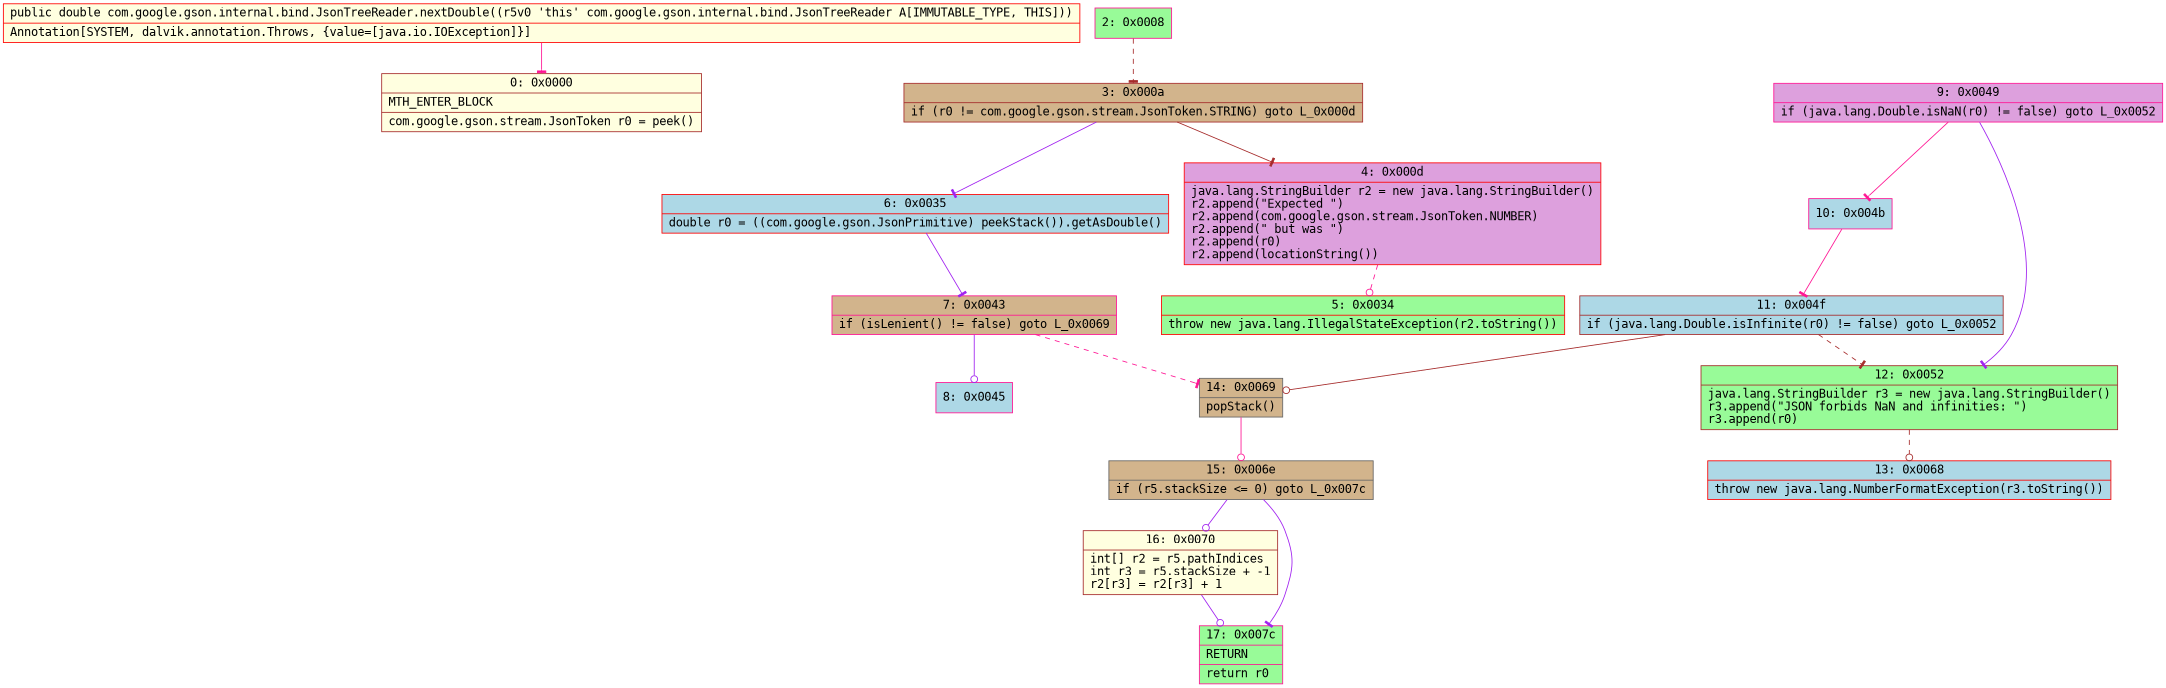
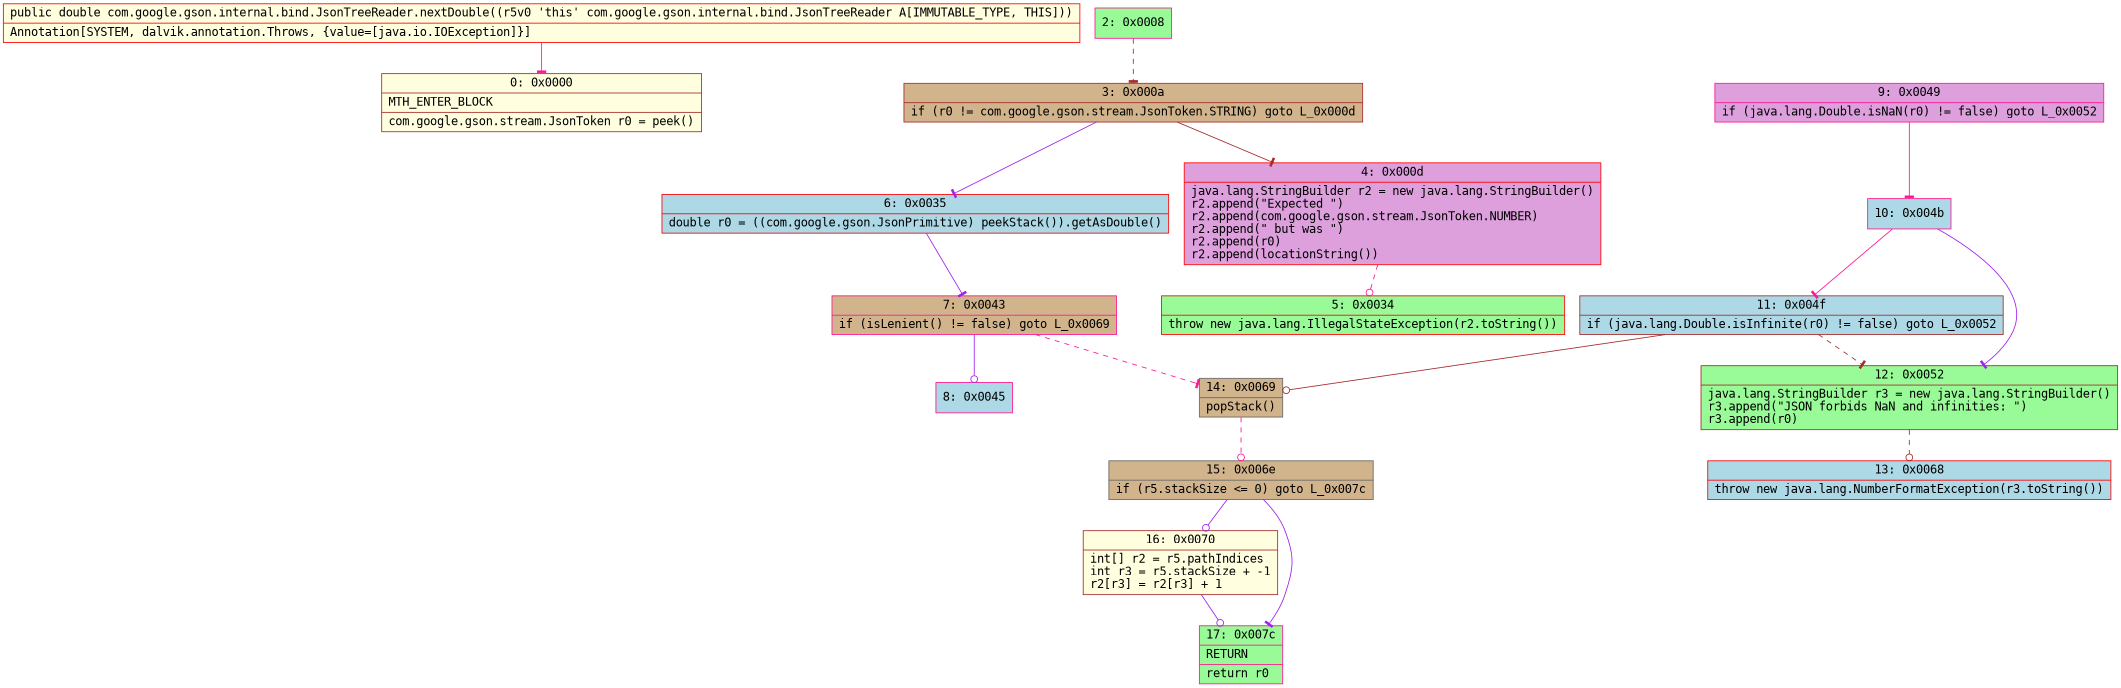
  digraph {
    fontname="DejaVu Sans Mono"
    node [color=deeppink fillcolor=lightblue fontname="DejaVu Sans Mono" shape=record style=filled]
    edge [arrowhead=tee color=purple fontname="DejaVu Sans Mono" style=solid]
    n1 [color=brown fillcolor=lightyellow label="{0\:\ 0x0000|MTH_ENTER_BLOCK\l|com.google.gson.stream.JsonToken r0 = peek()\l}"]
    n2 [fillcolor=palegreen label="{2\:\ 0x0008}"]
    n3 [color=brown fillcolor=tan label="{3\:\ 0x000a|if (r0 != com.google.gson.stream.JsonToken.STRING) goto L_0x000d\l}"]
    n4 [color=red label="{6\:\ 0x0035|double r0 = ((com.google.gson.JsonPrimitive) peekStack()).getAsDouble()\l}"]
    n5 [fillcolor=tan label="{7\:\ 0x0043|if (isLenient() != false) goto L_0x0069\l}"]
    n6 [color=red fillcolor=plum label="{4\:\ 0x000d|java.lang.StringBuilder r2 = new java.lang.StringBuilder()\lr2.append(\"Expected \")\lr2.append(com.google.gson.stream.JsonToken.NUMBER)\lr2.append(\" but was \")\lr2.append(r0)\lr2.append(locationString())\l}"]
    n7 [color=red fillcolor=palegreen label="{5\:\ 0x0034|throw new java.lang.IllegalStateException(r2.toString())\l}"]
    n8 [label="{8\:\ 0x0045}"]
    n9 [color=gray40 fillcolor=tan label="{14\:\ 0x0069|popStack()\l}"]
    n10 [color=gray40 fillcolor=tan label="{15\:\ 0x006e|if (r5.stackSize \<= 0) goto L_0x007c\l}"]
    n11 [fillcolor=plum label="{9\:\ 0x0049|if (java.lang.Double.isNaN(r0) != false) goto L_0x0052\l}"]
    n12 [label="{10\:\ 0x004b}"]
    n13 [color=brown fillcolor=palegreen label="{12\:\ 0x0052|java.lang.StringBuilder r3 = new java.lang.StringBuilder()\lr3.append(\"JSON forbids NaN and infinities: \")\lr3.append(r0)\l}"]
    n14 [color=brown label="{11\:\ 0x004f|if (java.lang.Double.isInfinite(r0) != false) goto L_0x0052\l}"]
    n15 [color=red label="{13\:\ 0x0068|throw new java.lang.NumberFormatException(r3.toString())\l}"]
    n16 [color=brown fillcolor=lightyellow label="{16\:\ 0x0070|int[] r2 = r5.pathIndices\lint r3 = r5.stackSize + \-1\lr2[r3] = r2[r3] + 1\l}"]
    n17 [fillcolor=palegreen label="{17\:\ 0x007c|RETURN\l|return r0\l}"]
    n18 [color=red fillcolor=lightyellow label="{public double com.google.gson.internal.bind.JsonTreeReader.nextDouble((r5v0 'this' com.google.gson.internal.bind.JsonTreeReader A[IMMUTABLE_TYPE, THIS]))  | Annotation[SYSTEM, dalvik.annotation.Throws, \{value=[java.io.IOException]\}]\l}"]
    n2 -> n3 [color=brown style=dashed]
    n3 -> n4
    n3 -> n6 [color=brown]
    n4 -> n5
    n5 -> n8 [arrowhead=odot]
    n5 -> n9 [color=deeppink style=dashed]
    n6 -> n7 [arrowhead=odot color=deeppink style=dashed]
-   n9 -> n10 [arrowhead=odot color=deeppink]
+   n9 -> n10 [arrowhead=odot color=deeppink style=dashed]
    n10 -> n16 [arrowhead=odot]
    n10 -> n17
    n11 -> n12 [color=deeppink]
-   n11 -> n13
+   n12 -> n13
    n12 -> n14 [color=deeppink]
    n13 -> n15 [arrowhead=odot color=brown style=dashed]
    n14 -> n9 [arrowhead=odot color=brown]
    n14 -> n13 [color=brown style=dashed]
    n16 -> n17 [arrowhead=odot]
    n18 -> n1 [color=deeppink]
  }
